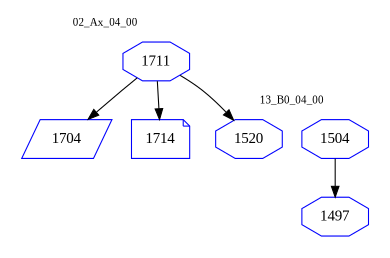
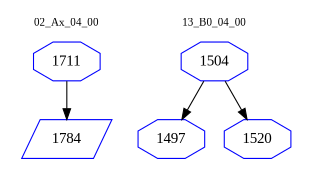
  digraph {
    fontname="Liberation Serif"
    node [color=blue fontname="Liberation Serif" shape=octagon]
    edge [color=black fontname="Liberation Serif"]
    n1 [label=1711]
-   n2 [label=1704 shape=parallelogram]
-   n3 [label=1714 shape=note]
+   n2 [label=1784 shape=parallelogram]
    n4 [label=1504]
    n5 [label=1497]
    n6 [label=1520]
    subgraph cluster_1 {
      color=white
      fontsize=10
      label="02_Ax_04_00"
      n1
      n2
-     n3
    }
    subgraph cluster_2 {
      color=white
      fontsize=10
      label="13_B0_04_00"
      n4
      n5
      n6
    }
    n1 -> n2
-   n1 -> n3
    n4 -> n5
-   n1 -> n6
+   n4 -> n6
  }
